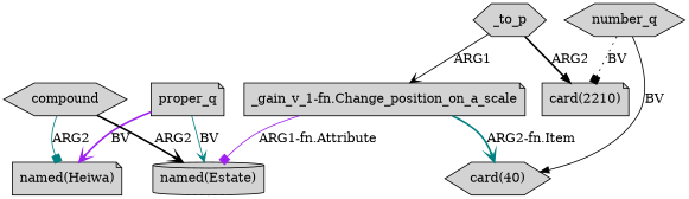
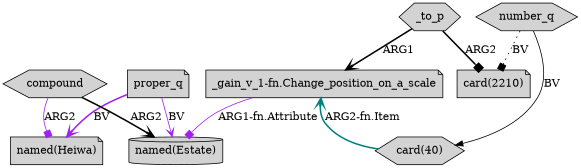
  digraph {
    node [shape=note style=filled]
    edge [arrowhead=vee color=black style=solid]
    proper_q
    "named(Estate)" [shape=cylinder]
    "named(Heiwa)"
    "card(2210)"
    number_q [shape=hexagon]
    "card(40)" [shape=hexagon]
    _to_p [shape=hexagon]
    "_gain_v_1-fn.Change_position_on_a_scale"
    compound [shape=hexagon]
-   proper_q -> "named(Estate)" [color=teal label=BV]
+   proper_q -> "named(Estate)" [color=purple label=BV]
    proper_q -> "named(Heiwa)" [color=purple label=BV style=bold]
    number_q -> "card(2210)" [arrowhead=box label=BV style=dotted]
    number_q -> "card(40)" [arrowhead=normal label=BV]
-   _to_p -> "card(2210)" [arrowhead=normal label=ARG2 style=bold]
-   _to_p -> "_gain_v_1-fn.Change_position_on_a_scale" [label=ARG1]
+   _to_p -> "card(2210)" [arrowhead=box label=ARG2 style=bold]
+   _to_p -> "_gain_v_1-fn.Change_position_on_a_scale" [label=ARG1 style=bold]
    "_gain_v_1-fn.Change_position_on_a_scale" -> "named(Estate)" [arrowhead=box color=purple label="ARG1-fn.Attribute"]
-   "_gain_v_1-fn.Change_position_on_a_scale" -> "card(40)" [color=teal label="ARG2-fn.Item" style=bold]
+   "card(40)" -> "_gain_v_1-fn.Change_position_on_a_scale" [color=teal label="ARG2-fn.Item" style=bold]
    compound -> "named(Estate)" [label=ARG2 style=bold]
-   compound -> "named(Heiwa)" [arrowhead=box color=teal label=ARG2]
+   compound -> "named(Heiwa)" [arrowhead=box color=purple label=ARG2]
  }
